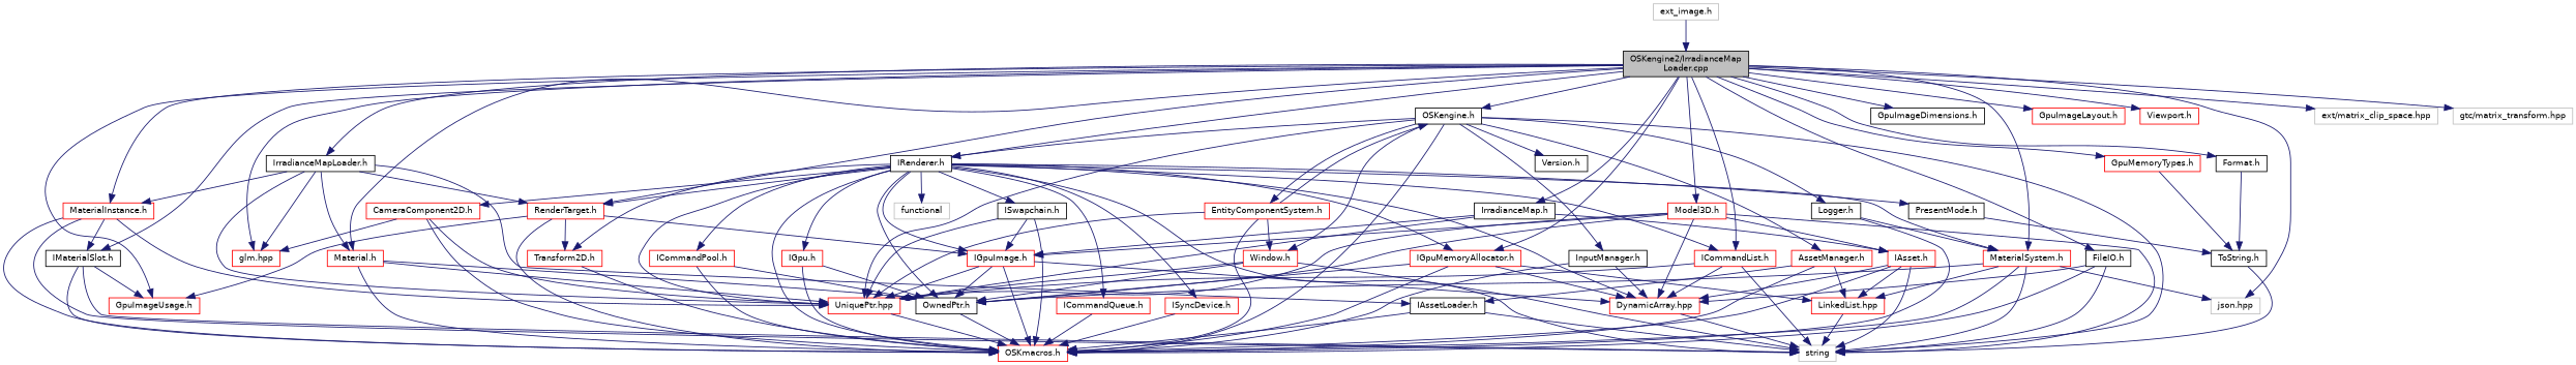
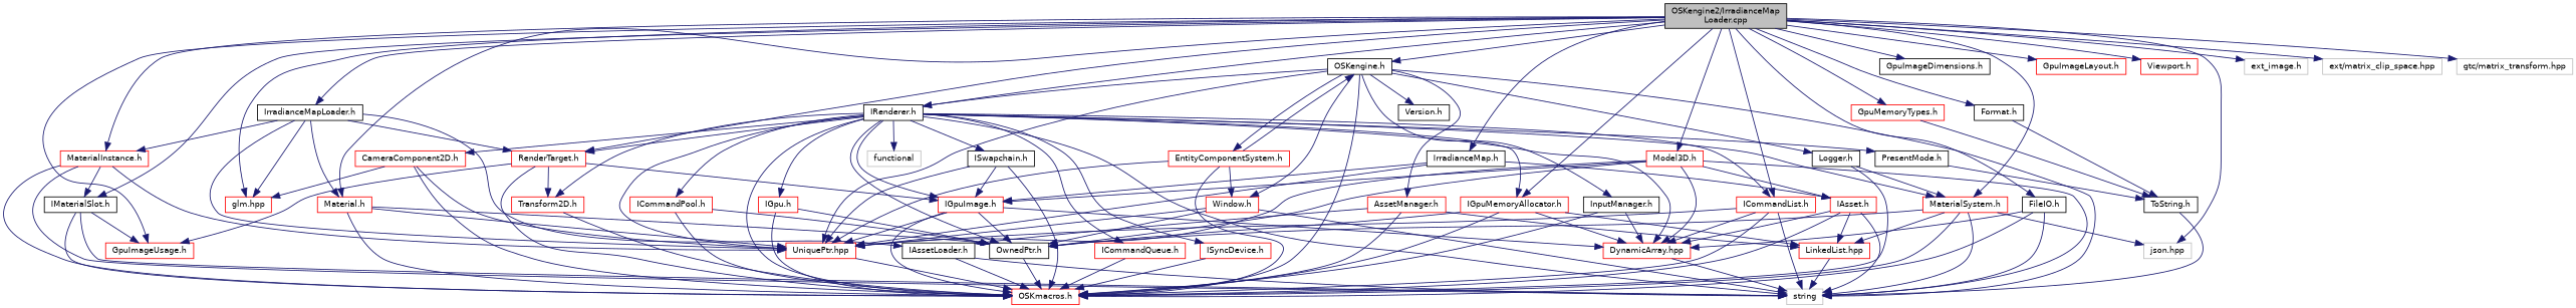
  digraph {
    node [color=red fillcolor=white fontname=Helvetica fontsize=10 shape=record style=filled]
    edge [color=midnightblue fontname=Helvetica fontsize=10 labelfontname=Helvetica labelfontsize=10 style=solid]
    n1 [color=black fillcolor=grey75 fontcolor=black height=0.2 label="OSKengine2/IrradianceMap\lLoader.cpp" width=0.4]
    n2 [color=black height=0.2 label="IrradianceMapLoader.h" width=0.4]
    n3 [height=0.2 label="Material.h" width=0.4]
    n4 [height=0.2 label="MaterialInstance.h" width=0.4]
    n5 [color=black height=0.2 label="IMaterialSlot.h" width=0.4]
    n6 [height=0.2 label="GpuImageUsage.h" width=0.4]
    n7 [height=0.2 label="RenderTarget.h" width=0.4]
    n8 [height=0.2 label="glm.hpp" width=0.4]
    n9 [color=black height=0.2 label="IrradianceMap.h" width=0.4]
    n10 [color=black height=0.2 label="FileIO.h" width=0.4]
    n11 [color=black height=0.2 label="Format.h" width=0.4]
    n12 [color=black height=0.2 label="OSKengine.h" width=0.4]
    n13 [color=black height=0.2 label="IRenderer.h" width=0.4]
    n14 [height=0.2 label="ICommandList.h" width=0.4]
    n15 [height=0.2 label="IGpuMemoryAllocator.h" width=0.4]
    n16 [height=0.2 label="MaterialSystem.h" width=0.4]
    n17 [color=grey75 height=0.2 label="json.hpp" width=0.4]
    n18 [color=black height=0.2 label="GpuImageDimensions.h" width=0.4]
    n19 [height=0.2 label="GpuMemoryTypes.h" width=0.4]
    n20 [height=0.2 label="GpuImageLayout.h" width=0.4]
    n21 [height=0.2 label="Viewport.h" width=0.4]
    n22 [height=0.2 label="Model3D.h" width=0.4]
    n23 [color=grey75 height=0.2 label="ext_image.h" width=0.4]
    n24 [color=grey75 height=0.2 label="ext/matrix_clip_space.hpp" width=0.4]
    n25 [color=grey75 height=0.2 label="gtc/matrix_transform.hpp" width=0.4]
    n26 [color=black height=0.2 label="IAssetLoader.h" width=0.4]
    n27 [height=0.2 label="UniquePtr.hpp" width=0.4]
    n28 [height=0.2 label="OSKmacros.h" width=0.4]
    n29 [color=black height=0.2 label="OwnedPtr.h" width=0.4]
    n30 [color=grey75 height=0.2 label=string width=0.4]
    n31 [height=0.2 label="IGpuImage.h" width=0.4]
    n32 [height=0.2 label="Transform2D.h" width=0.4]
    n33 [height=0.2 label="IAsset.h" width=0.4]
    n34 [height=0.2 label="DynamicArray.hpp" width=0.4]
    n35 [color=black height=0.2 label="ToString.h" width=0.4]
    n36 [color=black height=0.2 label="Version.h" width=0.4]
    n37 [color=black height=0.2 label="Logger.h" width=0.4]
    n38 [height=0.2 label="Window.h" width=0.4]
    n39 [height=0.2 label="AssetManager.h" width=0.4]
    n40 [height=0.2 label="EntityComponentSystem.h" width=0.4]
    n41 [color=black height=0.2 label="InputManager.h" width=0.4]
    n42 [height=0.2 label="IGpu.h" width=0.4]
    n43 [height=0.2 label="ICommandQueue.h" width=0.4]
    n44 [color=black height=0.2 label="ISwapchain.h" width=0.4]
    n45 [height=0.2 label="ISyncDevice.h" width=0.4]
    n46 [height=0.2 label="ICommandPool.h" width=0.4]
    n47 [color=black height=0.2 label="PresentMode.h" width=0.4]
    n48 [height=0.2 label="CameraComponent2D.h" width=0.4]
    n49 [color=grey75 height=0.2 label=functional width=0.4]
    n50 [height=0.2 label="LinkedList.hpp" width=0.4]
    n1 -> n2
    n1 -> n3
    n1 -> n4
    n1 -> n5
    n1 -> n6
    n1 -> n7
    n1 -> n8
    n1 -> n9
    n1 -> n10
    n1 -> n11
    n1 -> n12
    n1 -> n13
    n1 -> n14
    n1 -> n15
    n1 -> n16
    n1 -> n17
    n1 -> n18
    n1 -> n19
    n1 -> n20
    n1 -> n21
    n1 -> n22
-   n23 -> n1
+   n1 -> n23
    n1 -> n24
    n1 -> n25
    n2 -> n3
    n2 -> n4
    n2 -> n7
    n2 -> n8
    n2 -> n26
    n2 -> n27
    n3 -> n27
    n3 -> n28
    n3 -> n29
    n4 -> n5
    n4 -> n27
    n4 -> n28
    n4 -> n30
    n5 -> n6
    n5 -> n28
    n5 -> n30
    n7 -> n6
    n7 -> n28
    n7 -> n31
    n7 -> n32
    n9 -> n27
    n9 -> n31
    n9 -> n33
    n10 -> n28
    n10 -> n30
    n10 -> n34
    n11 -> n35
    n12 -> n13
    n12 -> n27
    n12 -> n28
    n12 -> n30
    n12 -> n36
    n12 -> n37
    n12 -> n38
    n12 -> n39
    n12 -> n40
    n12 -> n41
    n13 -> n7
    n13 -> n14
    n13 -> n15
    n13 -> n16
    n13 -> n27
    n13 -> n28
    n13 -> n29
    n13 -> n30
    n13 -> n31
    n13 -> n32
    n13 -> n34
    n13 -> n42
    n13 -> n43
    n13 -> n44
    n13 -> n45
    n13 -> n46
    n13 -> n47
    n13 -> n48
    n13 -> n49
    n14 -> n27
+   n14 -> n28
    n14 -> n30
    n14 -> n34
    n15 -> n28
    n15 -> n29
    n15 -> n34
    n15 -> n50
    n16 -> n17
    n16 -> n28
    n16 -> n29
    n16 -> n30
    n16 -> n50
    n19 -> n35
    n22 -> n27
    n22 -> n29
    n22 -> n30
    n22 -> n31
    n22 -> n33
    n22 -> n34
    n26 -> n28
    n26 -> n30
    n27 -> n28
    n29 -> n28
    n31 -> n27
    n31 -> n28
    n31 -> n29
    n31 -> n34
    n32 -> n28
    n33 -> n28
    n33 -> n30
    n33 -> n34
    n33 -> n50
    n34 -> n30
    n35 -> n30
    n37 -> n16
    n37 -> n28
    n38 -> n27
    n38 -> n29
    n38 -> n30
    n39 -> n26
    n39 -> n28
    n39 -> n50
    n40 -> n12
    n40 -> n27
    n40 -> n28
    n40 -> n38
    n41 -> n28
    n41 -> n34
    n42 -> n28
    n42 -> n29
    n43 -> n28
    n44 -> n27
    n44 -> n28
    n44 -> n31
    n45 -> n28
    n46 -> n28
    n46 -> n29
    n47 -> n35
    n48 -> n8
    n48 -> n27
    n48 -> n28
    n50 -> n30
  }
